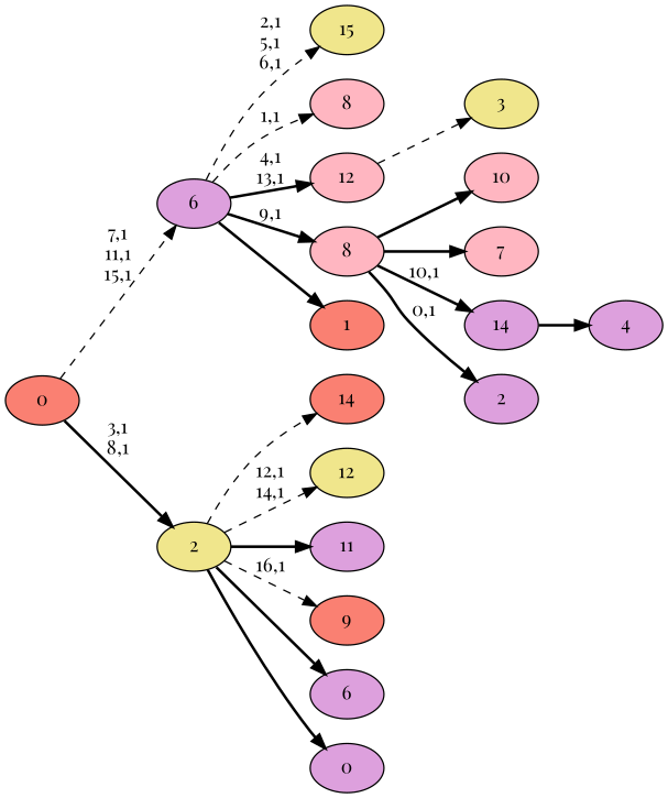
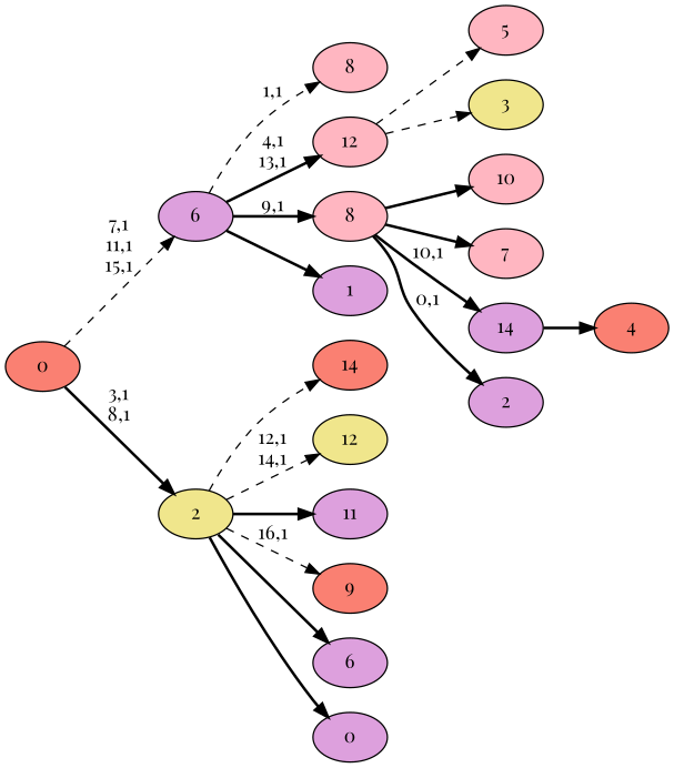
  digraph {
    fontname="Playfair Display"
    rankdir=LR
    node [fillcolor=plum fontname="Playfair Display" style=filled]
    edge [fontname="Playfair Display" style=bold]
-   n1 [fillcolor=khaki label=15]
    n2 [fillcolor=salmon label=14]
    n3 [fillcolor=khaki label=12]
    n4 [label=11]
    n5 [fillcolor=lightpink label=10]
    n6 [fillcolor=salmon label=9]
    n7 [fillcolor=lightpink label=8]
    n8 [fillcolor=lightpink label=7]
    n9 [label=6]
-   n11 [label=4]
+   n10 [fillcolor=lightpink label=5]
+   n11 [fillcolor=salmon label=4]
    14
    n13 [fillcolor=khaki label=3]
    12 [fillcolor=lightpink]
    n15 [label=2]
    8 [fillcolor=lightpink]
-   n17 [fillcolor=salmon label=1]
+   n17 [label=1]
    6
    n19 [label=0]
    2 [fillcolor=khaki]
    0 [fillcolor=salmon]
    14 -> n11
+   12 -> n10 [style=dashed]
    12 -> n13 [style=dashed]
    8 -> n5
    8 -> n8
    8 -> 14 [label="10,1"]
    8 -> n15 [label="0,1"]
-   6 -> n1 [label="2,1\n5,1\n6,1" style=dashed]
    6 -> n7 [label="1,1" style=dashed]
    6 -> 12 [label="4,1\n13,1"]
    6 -> 8 [label="9,1"]
    6 -> n17
    2 -> n2 [style=dashed]
    2 -> n3 [label="12,1\n14,1" style=dashed]
    2 -> n4
    2 -> n6 [label="16,1" style=dashed]
    2 -> n9
    2 -> n19
    0 -> 6 [label="7,1\n11,1\n15,1" style=dashed]
    0 -> 2 [label="3,1\n8,1"]
  }
